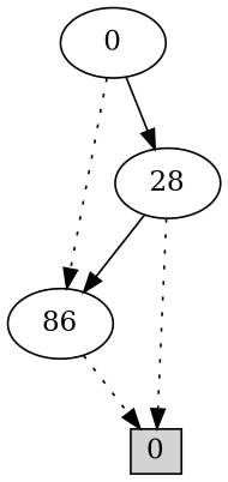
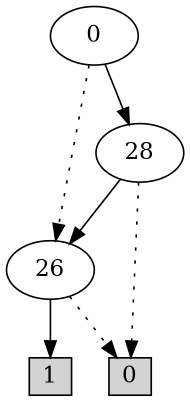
  digraph {
    edge [style=dotted]
    n1 [height=0.3 label=0 shape=box style=filled width=0.3]
+   n2 [height=0.3 label=1 shape=box style=filled width=0.3]
    n3 [label=0]
-   n4 [label=86]
+   n4 [label=26]
    n5 [label=28]
    n3 -> n4
    n3 -> n5 [style=filled]
    n4 -> n1
+   n4 -> n2 [style=filled]
    n5 -> n1
    n5 -> n4 [style=filled]
  }
